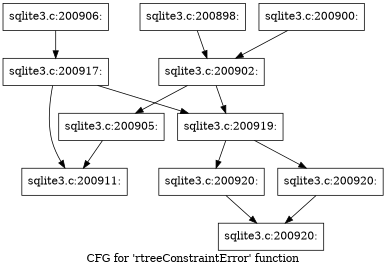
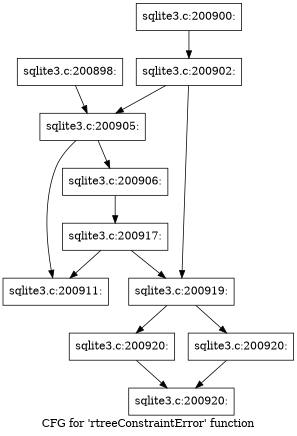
  digraph {
    label="CFG for 'rtreeConstraintError' function"
    node [shape=record]
    n1 [label="{sqlite3.c:200898:}"]
    n2 [label="{sqlite3.c:200902:}"]
    n3 [label="{sqlite3.c:200900:}"]
    n4 [label="{sqlite3.c:200905:}"]
    n5 [label="{sqlite3.c:200919:}"]
    n6 [label="{sqlite3.c:200906:}"]
    n7 [label="{sqlite3.c:200911:}"]
    n8 [label="{sqlite3.c:200920:}"]
    n9 [label="{sqlite3.c:200920:}"]
    n10 [label="{sqlite3.c:200917:}"]
    n11 [label="{sqlite3.c:200920:}"]
-   n1 -> n2
+   n1 -> n4
    n2 -> n4
    n2 -> n5
    n3 -> n2
+   n4 -> n6
    n4 -> n7
    n5 -> n8
    n5 -> n9
    n6 -> n10
    n8 -> n11
    n9 -> n11
    n10 -> n5
    n10 -> n7
  }
